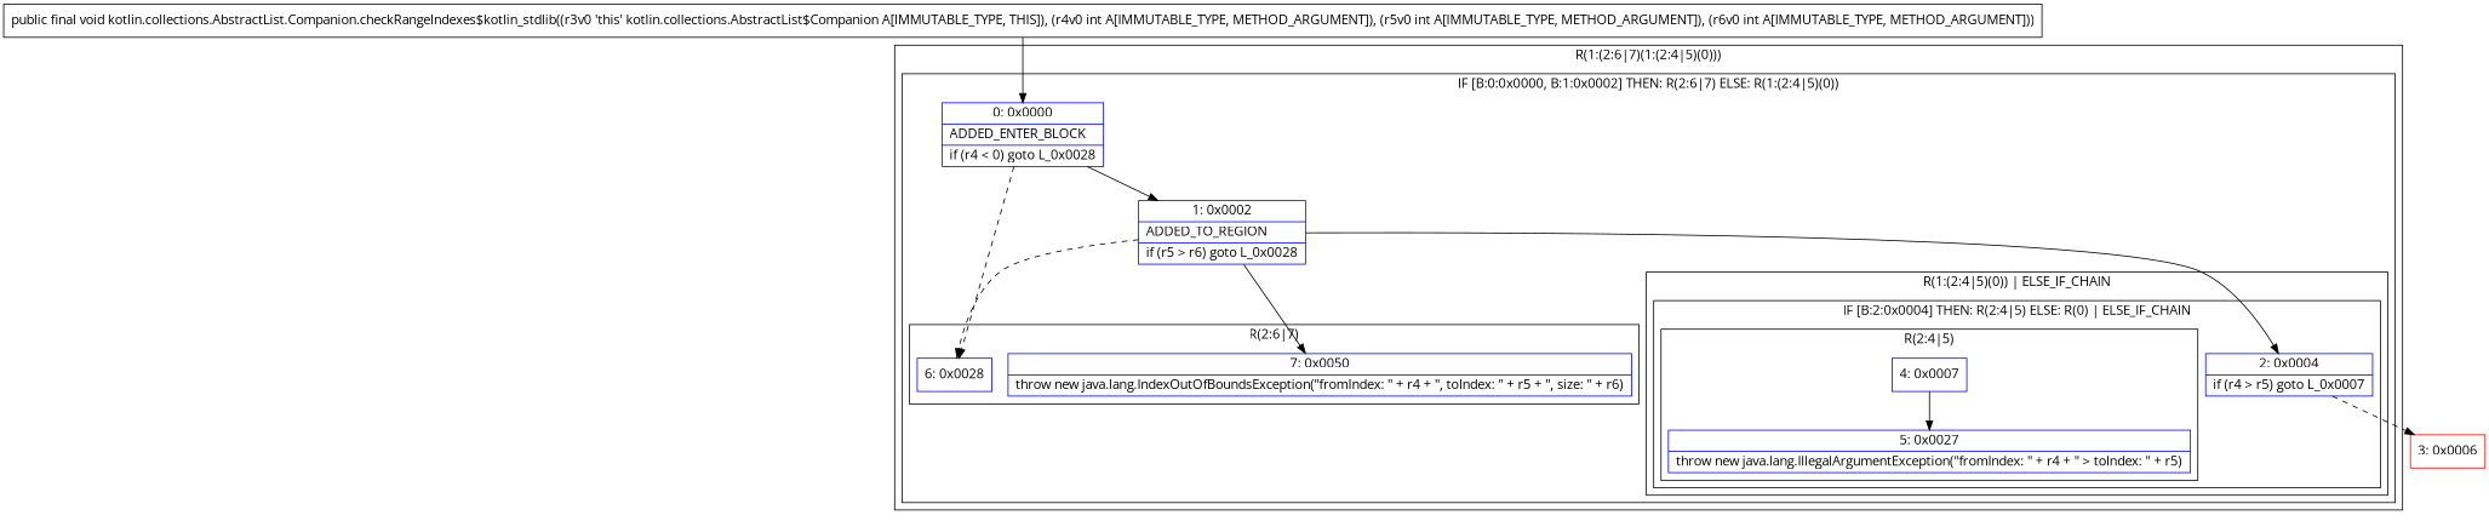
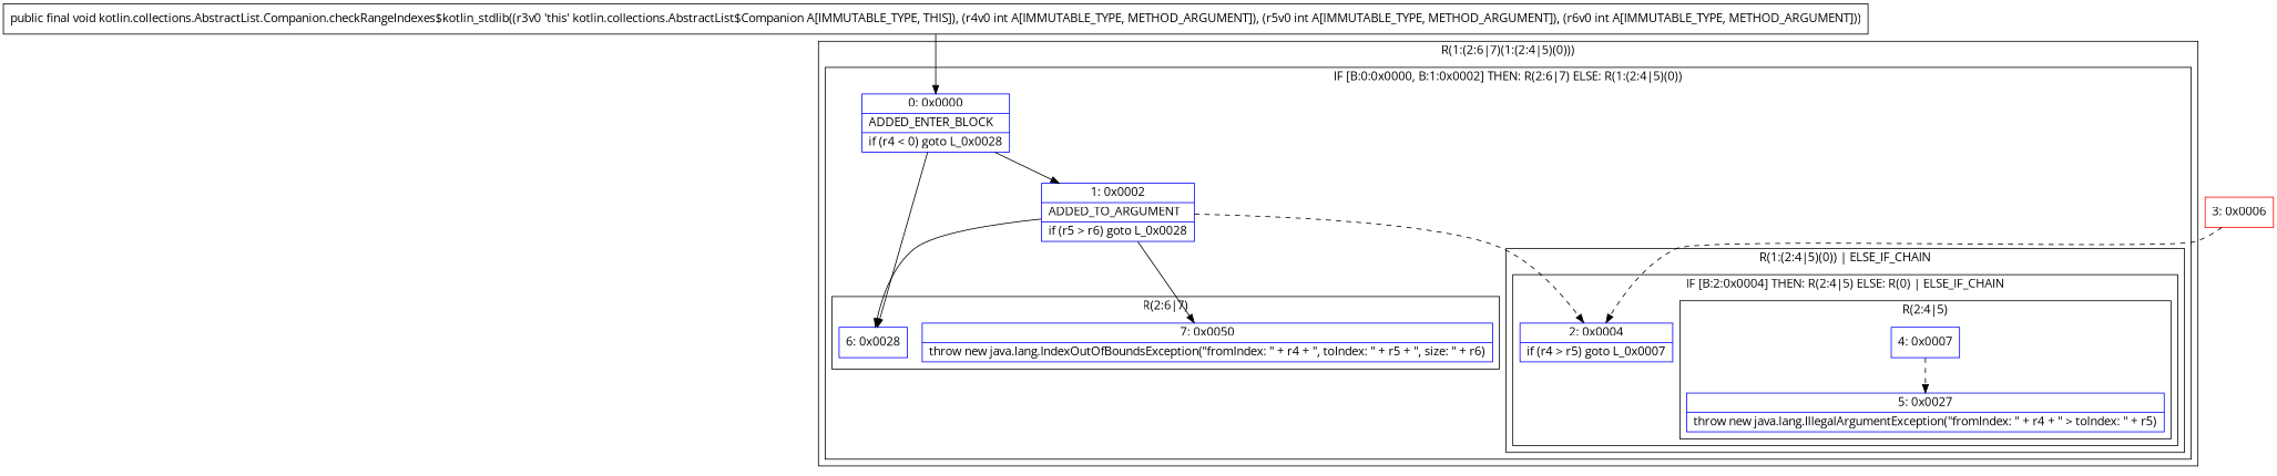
  digraph {
    fontname="Open Sans"
    node [color=blue fontname="Open Sans" shape=record]
    edge [fontname="Open Sans"]
    n1 [label="{6\:\ 0x0028}"]
    n2 [label="{7\:\ 0x0050|throw new java.lang.IndexOutOfBoundsException(\"fromIndex: \" + r4 + \", toIndex: \" + r5 + \", size: \" + r6)\l}"]
    n3 [label="{4\:\ 0x0007}"]
    n4 [label="{5\:\ 0x0027|throw new java.lang.IllegalArgumentException(\"fromIndex: \" + r4 + \" \> toIndex: \" + r5)\l}"]
    n5 [label="{2\:\ 0x0004|if (r4 \> r5) goto L_0x0007\l}"]
    n6 [label="{0\:\ 0x0000|ADDED_ENTER_BLOCK\l|if (r4 \< 0) goto L_0x0028\l}"]
-   n7 [label="{1\:\ 0x0002|ADDED_TO_REGION\l|if (r5 \> r6) goto L_0x0028\l}"]
+   n7 [label="{1\:\ 0x0002|ADDED_TO_ARGUMENT\l|if (r5 \> r6) goto L_0x0028\l}"]
    n8 [color=red label="{3\:\ 0x0006}"]
    n9 [label="{public final void kotlin.collections.AbstractList.Companion.checkRangeIndexes$kotlin_stdlib((r3v0 'this' kotlin.collections.AbstractList$Companion A[IMMUTABLE_TYPE, THIS]), (r4v0 int A[IMMUTABLE_TYPE, METHOD_ARGUMENT]), (r5v0 int A[IMMUTABLE_TYPE, METHOD_ARGUMENT]), (r6v0 int A[IMMUTABLE_TYPE, METHOD_ARGUMENT])) }" color=""]
    subgraph cluster_1 {
      label="R(1:(2:6|7)(1:(2:4|5)(0)))"
      subgraph cluster_2 {
        label="IF [B:0:0x0000, B:1:0x0002] THEN: R(2:6|7) ELSE: R(1:(2:4|5)(0))"
        n6
        n7
        subgraph cluster_3 {
          label="R(2:6|7)"
          n1
          n2
        }
        subgraph cluster_4 {
          label="R(1:(2:4|5)(0)) | ELSE_IF_CHAIN\l"
          subgraph cluster_5 {
            label="IF [B:2:0x0004] THEN: R(2:4|5) ELSE: R(0) | ELSE_IF_CHAIN\l"
            n5
            subgraph cluster_6 {
              label="R(2:4|5)"
              n3
              n4
            }
            subgraph cluster_7 {
              label="R(0)"
            }
          }
        }
      }
    }
-   n3 -> n4
-   n5 -> n8 [style=dashed]
-   n6 -> n1 [style=dashed]
+   n3 -> n4 [style=dashed]
+   n8 -> n5 [style=dashed]
+   n6 -> n1
    n6 -> n7 [style=solid]
-   n7 -> n1 [style=dashed]
+   n7 -> n1
    n7 -> n2
-   n7 -> n5 [style=solid]
+   n7 -> n5 [style=dashed]
    n9 -> n6
  }
